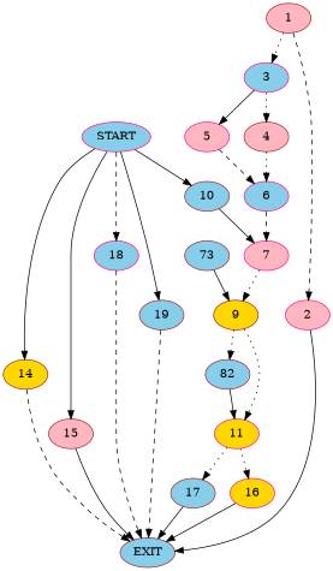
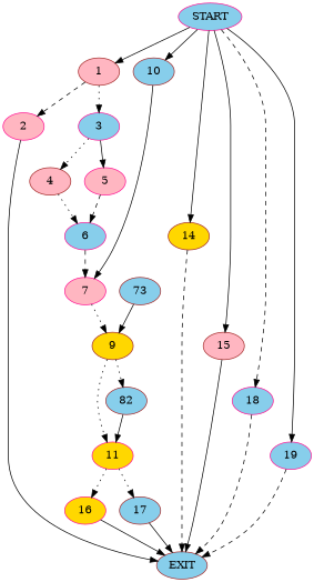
  digraph {
    node [color=brown fillcolor=skyblue style=filled]
    edge [style=solid]
    n1 [color=deeppink label=START]
    1 [fillcolor=lightpink]
    10
    14 [fillcolor=gold]
    15 [fillcolor=lightpink]
    18 [color=deeppink]
-   19
+   19 [color=deeppink]
    2 [color=deeppink fillcolor=lightpink]
    3 [color=deeppink]
    7 [color=deeppink fillcolor=lightpink]
    n11 [label=EXIT]
    4 [fillcolor=lightpink]
    5 [color=deeppink fillcolor=lightpink]
    6 [color=deeppink]
    9 [fillcolor=gold]
    11 [color=deeppink fillcolor=gold]
    n17 [label=82]
    n18 [label=73]
    16 [color=deeppink fillcolor=gold]
    17
+   n1 -> 1
    n1 -> 10
    n1 -> 14
    n1 -> 15
    n1 -> 18 [style=dashed]
    n1 -> 19
    1 -> 2 [style=dashed]
    1 -> 3 [style=dotted]
    10 -> 7
    14 -> n11 [style=dashed]
    15 -> n11
    18 -> n11 [style=dashed]
    19 -> n11 [style=dashed]
    2 -> n11
    3 -> 4 [style=dotted]
    3 -> 5
    7 -> 9 [style=dotted]
    4 -> 6 [style=dotted]
    5 -> 6 [style=dashed]
    6 -> 7 [style=dashed]
    9 -> 11 [style=dotted]
    9 -> n17 [style=dotted]
    11 -> 16 [style=dotted]
    11 -> 17 [style=dotted]
    n17 -> 11
    n18 -> 9
    16 -> n11
    17 -> n11
  }
